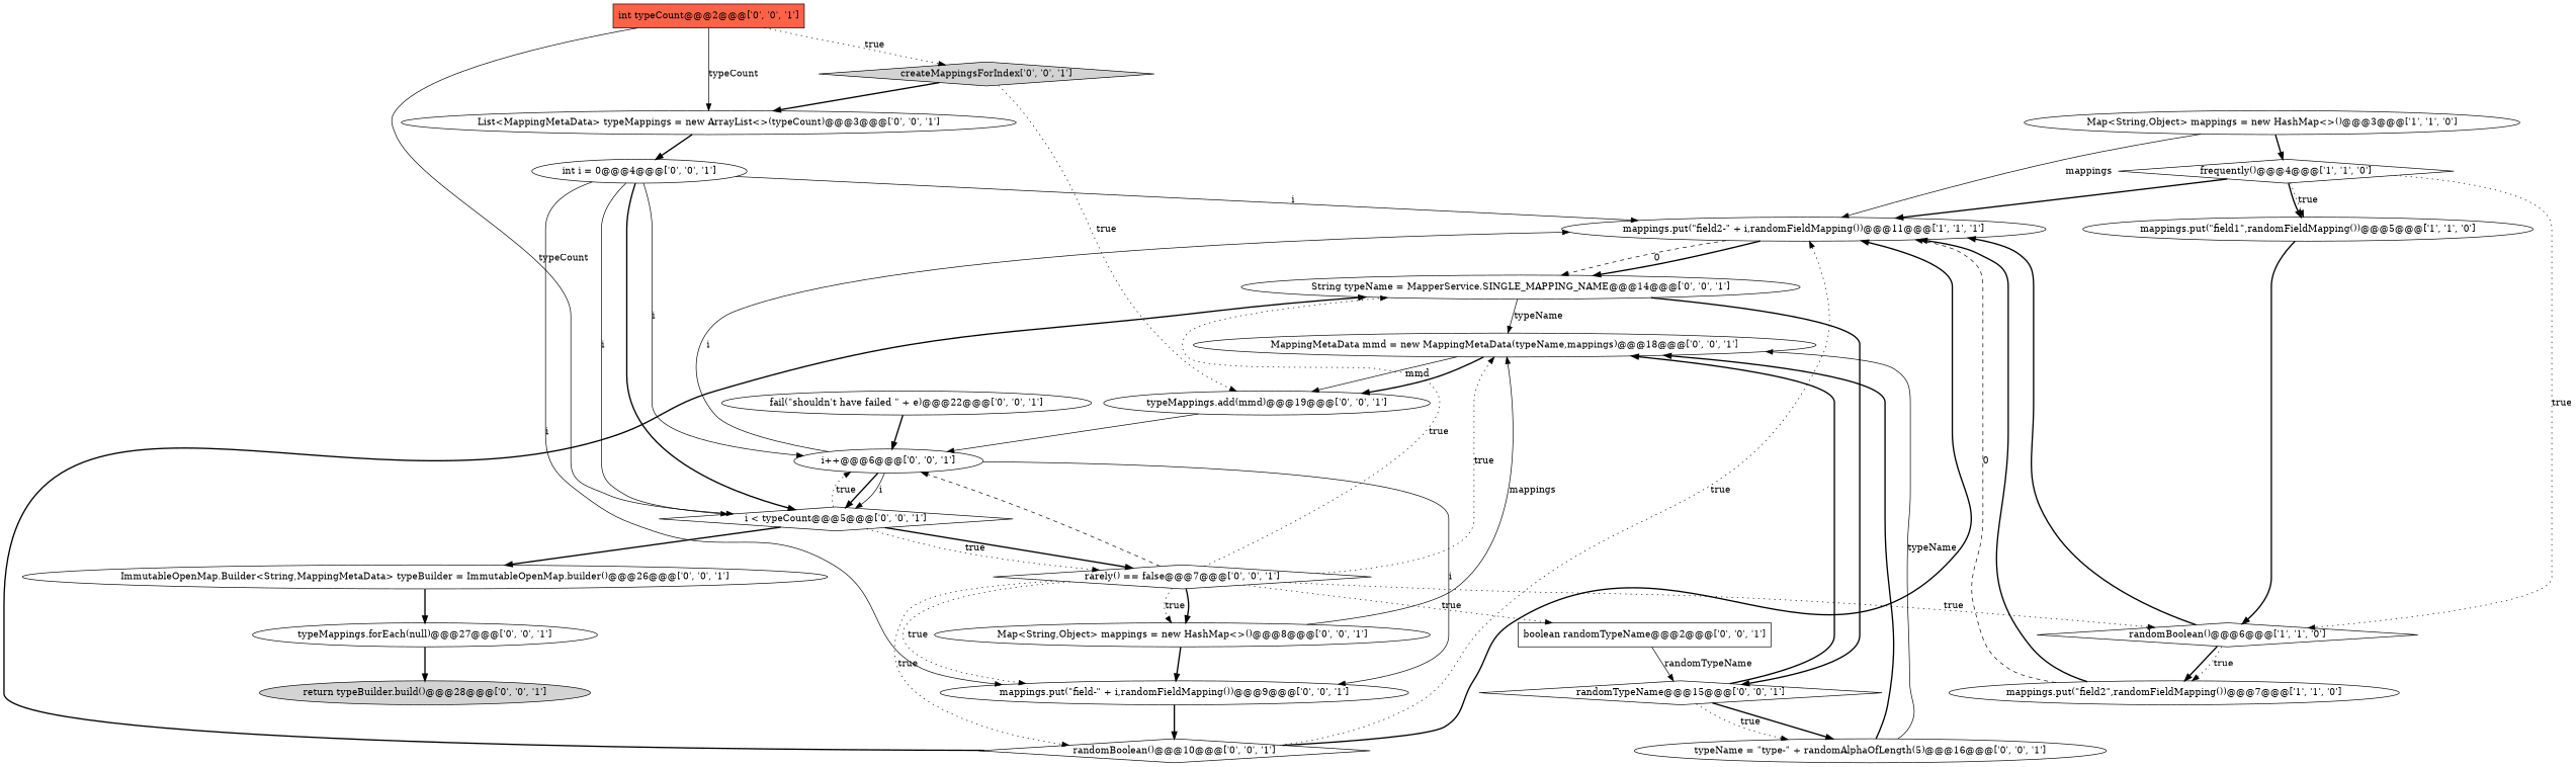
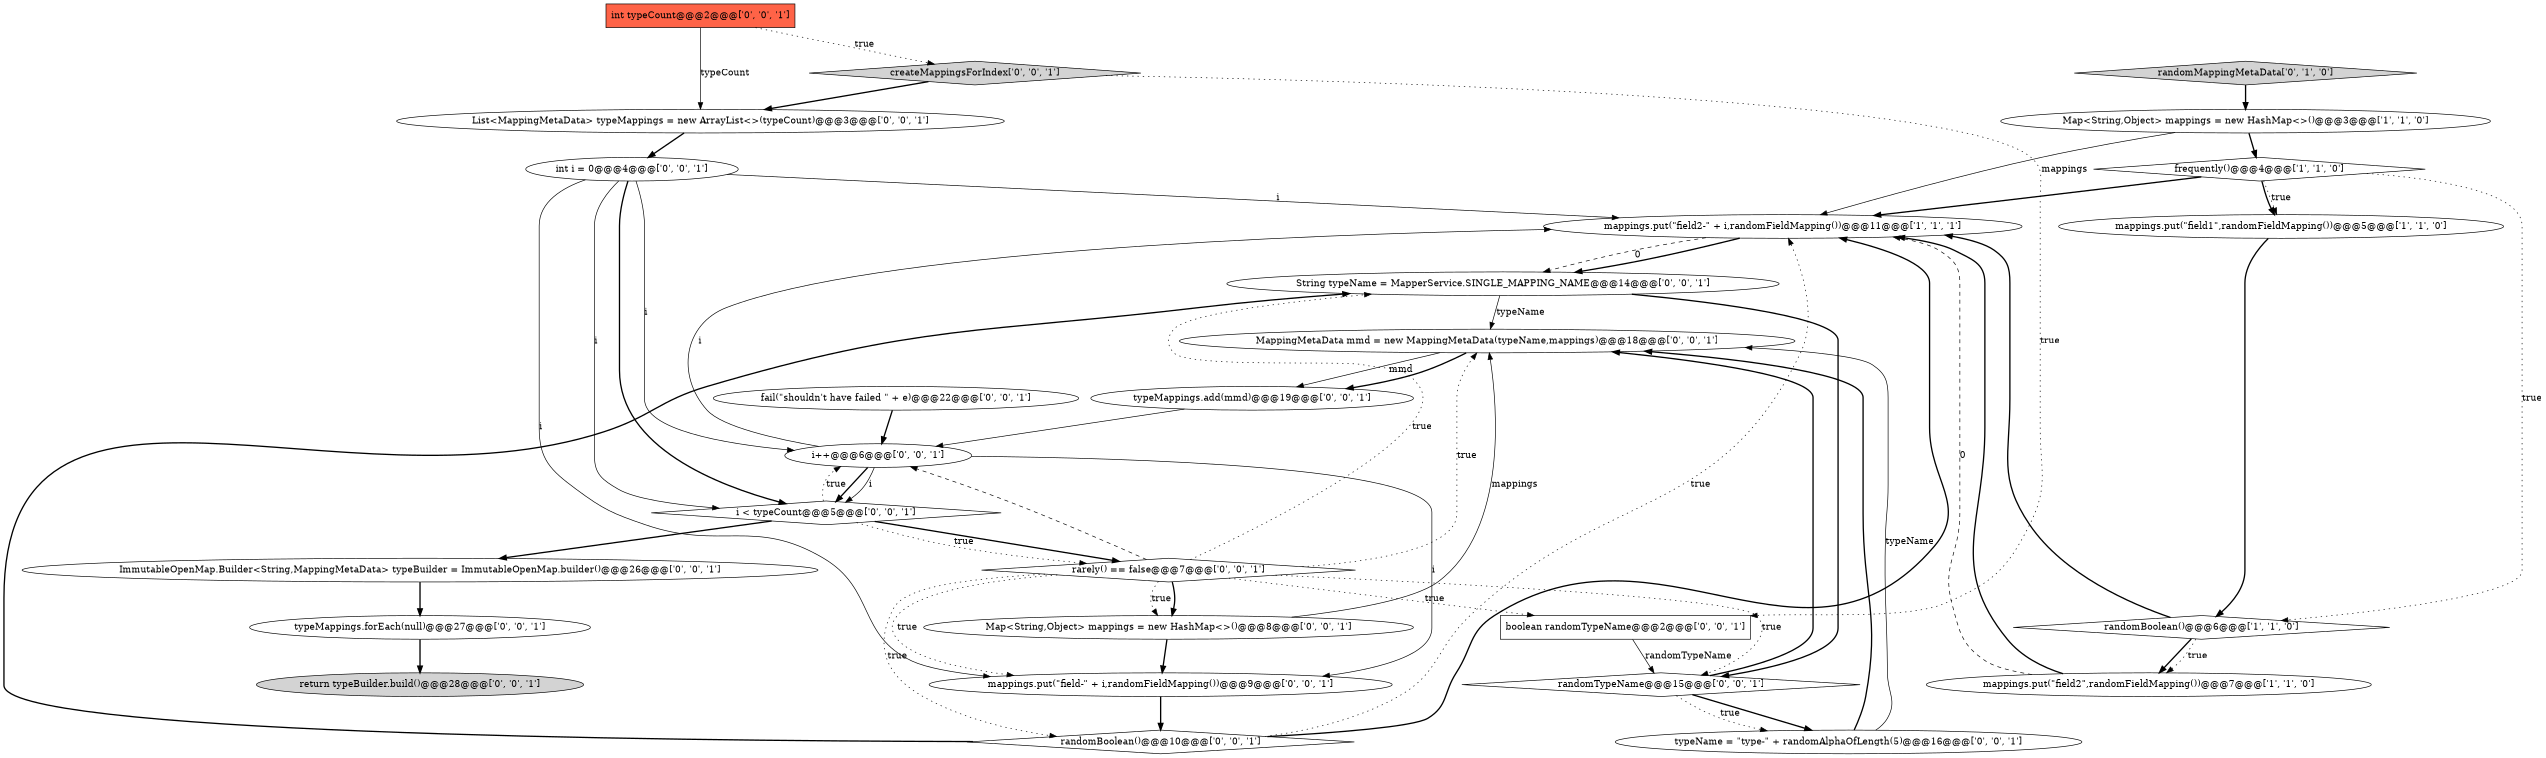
  digraph {
    node [fillcolor=white shape=ellipse style=filled]
    edge [style=bold]
    n1 [label="List<MappingMetaData> typeMappings = new ArrayList<>(typeCount)@@@3@@@['0', '0', '1']"]
    n2 [label="int i = 0@@@4@@@['0', '0', '1']"]
    n3 [label="mappings.put(\"field2-\" + i,randomFieldMapping())@@@11@@@['1', '1', '1']"]
    n4 [label="i++@@@6@@@['0', '0', '1']"]
    n5 [label="mappings.put(\"field-\" + i,randomFieldMapping())@@@9@@@['0', '0', '1']"]
    n6 [label="i < typeCount@@@5@@@['0', '0', '1']" shape=diamond]
    n7 [label="String typeName = MapperService.SINGLE_MAPPING_NAME@@@14@@@['0', '0', '1']"]
    n8 [label="MappingMetaData mmd = new MappingMetaData(typeName,mappings)@@@18@@@['0', '0', '1']"]
    n9 [label="randomTypeName@@@15@@@['0', '0', '1']" shape=diamond]
    n10 [label="typeMappings.add(mmd)@@@19@@@['0', '0', '1']"]
    n11 [label="typeName = \"type-\" + randomAlphaOfLength(5)@@@16@@@['0', '0', '1']"]
    n12 [label="randomBoolean()@@@10@@@['0', '0', '1']" shape=diamond]
    n13 [label="rarely() == false@@@7@@@['0', '0', '1']" shape=diamond]
    n14 [label="ImmutableOpenMap.Builder<String,MappingMetaData> typeBuilder = ImmutableOpenMap.builder()@@@26@@@['0', '0', '1']"]
    n15 [label="mappings.put(\"field1\",randomFieldMapping())@@@5@@@['1', '1', '0']"]
    n16 [label="randomBoolean()@@@6@@@['1', '1', '0']" shape=diamond]
    n17 [label="mappings.put(\"field2\",randomFieldMapping())@@@7@@@['1', '1', '0']"]
    n18 [label="Map<String,Object> mappings = new HashMap<>()@@@8@@@['0', '0', '1']"]
    n19 [label="boolean randomTypeName@@@2@@@['0', '0', '1']" shape=box]
    n20 [label="Map<String,Object> mappings = new HashMap<>()@@@3@@@['1', '1', '0']"]
    n21 [label="frequently()@@@4@@@['1', '1', '0']" shape=diamond]
    n22 [label="fail(\"shouldn't have failed \" + e)@@@22@@@['0', '0', '1']"]
    n23 [fillcolor=lightgray label="createMappingsForIndex['0', '0', '1']" shape=diamond]
    n24 [fillcolor=tomato label="int typeCount@@@2@@@['0', '0', '1']" shape=box]
    n25 [fillcolor=lightgray label="return typeBuilder.build()@@@28@@@['0', '0', '1']"]
    n26 [label="typeMappings.forEach(null)@@@27@@@['0', '0', '1']"]
+   n27 [fillcolor=lightgray label="randomMappingMetaData['0', '1', '0']" shape=diamond]
    n1 -> n2
    n2 -> n3 [label=i style=solid]
    n2 -> n4 [label=i style=solid]
    n2 -> n5 [label=i style=solid]
    n2 -> n6 [label=i style=solid]
    n2 -> n6
    n3 -> n7
    n3 -> n7 [label=0 style=dashed]
    n4 -> n3 [label=i style=solid]
    n4 -> n5 [label=i style=solid]
    n4 -> n6
    n4 -> n6 [label=i style=solid]
    n5 -> n12
    n6 -> n4 [label=true style=dotted]
    n6 -> n13
    n6 -> n13 [label=true style=dotted]
    n6 -> n14
    n7 -> n8 [label=typeName style=solid]
    n7 -> n9
    n8 -> n10 [label=mmd style=solid]
    n8 -> n10
    n9 -> n8
    n9 -> n11
    n9 -> n11 [label=true style=dotted]
    n10 -> n4 [style=solid]
    n11 -> n8 [label=typeName style=solid]
    n11 -> n8
    n12 -> n3
    n12 -> n3 [label=true style=dotted]
    n12 -> n7
    n13 -> n4 [style=dashed]
    n13 -> n5 [label=true style=dotted]
    n13 -> n7 [label=true style=dotted]
    n13 -> n8 [label=true style=dotted]
-   n13 -> n16 [label=true style=dotted]
+   n13 -> n9 [label=true style=dotted]
    n13 -> n12 [label=true style=dotted]
    n13 -> n18
    n13 -> n18 [label=true style=dotted]
    n13 -> n19 [label=true style=dotted]
    n14 -> n26
    n15 -> n16
    n16 -> n3
    n16 -> n17
    n16 -> n17 [label=true style=dotted]
    n17 -> n3 [label=0 style=dashed]
    n17 -> n3
    n18 -> n5
    n18 -> n8 [label=mappings style=solid]
    n19 -> n9 [label=randomTypeName style=solid]
    n20 -> n3 [label=mappings style=solid]
    n20 -> n21
    n21 -> n3
    n21 -> n15 [label=true style=dotted]
    n21 -> n15
    n21 -> n16 [label=true style=dotted]
    n22 -> n4
    n23 -> n1
-   n23 -> n10 [label=true style=dotted]
+   n23 -> n19 [label=true style=dotted]
    n24 -> n1 [label=typeCount style=solid]
-   n24 -> n6 [label=typeCount style=solid]
    n24 -> n23 [label=true style=dotted]
    n26 -> n25
+   n27 -> n20
  }
